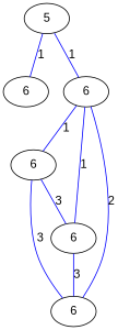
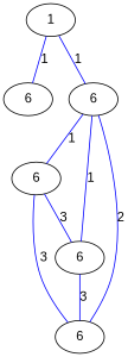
  graph {
    fontname="Liberation Sans"
    node [fontname="Liberation Sans"]
    edge [color=blue fontname="Liberation Sans"]
-   n1 [label=5]
+   n1 [label=1]
    n2 [label=6]
    n3 [label=6]
    n4 [label=6]
    n5 [label=6]
    n6 [label=6]
    n1 -- n2 [label=1]
    n1 -- n3 [label=1]
    n3 -- n4 [label=1]
    n3 -- n5 [label=1]
    n3 -- n6 [label=2]
    n4 -- n5 [label=3]
    n4 -- n6 [label=3]
    n5 -- n6 [label=3]
  }
